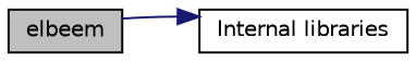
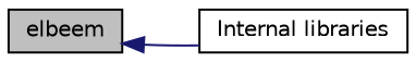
  digraph {
    rankdir=LR
    node [color=black fontname=Helvetica fontsize=10 shape=record style=filled]
    n1 [fillcolor=grey75 fontcolor=black height=0.2 label=elbeem width=0.4]
    n2 [fillcolor=white height=0.2 label="Internal libraries" width=0.4]
-   n2 -> n1 [color=midnightblue dir=back fontname=Helvetica fontsize=10 labelfontname=Helvetica labelfontsize=10 shape=plaintext style=solid]
+   n1 -> n2 [color=midnightblue dir=back fontname=Helvetica fontsize=10 labelfontname=Helvetica labelfontsize=10 shape=plaintext style=solid]
  }
